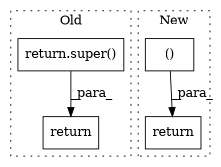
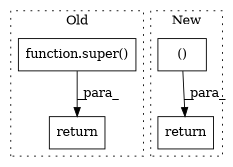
  digraph {
    node [a=93 l=7 shape=box]
-   n1 [a=75 label="return.super()" s=2377]
+   n1 [a=75 label="function.super()" s=2377]
    n2 [label=return s=2370]
    n3 [a=54 l=14 label="()" s=6258]
    n4 [label=return s=6237]
    subgraph cluster_1 {
      label=Old
      style=dotted
      n1
      n2
    }
    subgraph cluster_2 {
      label=New
      style=dotted
      n3
      n4
    }
    n1 -> n2 [label=_para_]
    n3 -> n4 [label=_para_]
  }
